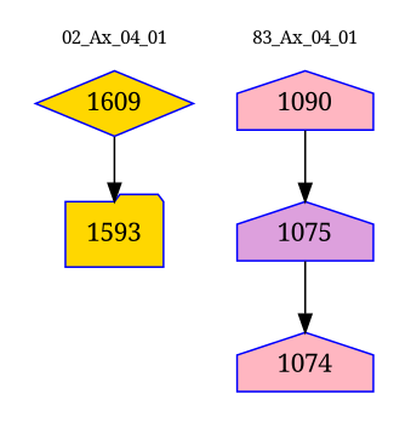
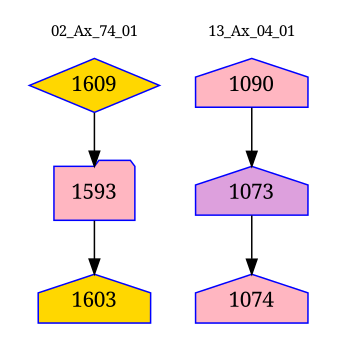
  digraph {
    fontname="Noto Serif"
    node [color=blue fillcolor=lightpink fontname="Noto Serif" shape=house style=filled]
    edge [color=black fontname="Noto Serif"]
    n1 [fillcolor=gold label=1609 shape=diamond]
-   n2 [fillcolor=gold label=1593 shape=folder]
+   n2 [label=1593 shape=folder]
+   n3 [fillcolor=gold label=1603]
    n4 [label=1090]
-   n5 [fillcolor=plum label=1075]
+   n5 [fillcolor=plum label=1073]
    n6 [label=1074]
    subgraph cluster_1 {
      color=white
      fontsize=10
-     label="02_Ax_04_01"
+     label="02_Ax_74_01"
      n1
      n2
+     n3
    }
    subgraph cluster_2 {
      color=white
      fontsize=10
-     label="83_Ax_04_01"
+     label="13_Ax_04_01"
      n4
      n5
      n6
    }
    n1 -> n2
+   n2 -> n3
    n4 -> n5
    n5 -> n6
  }
